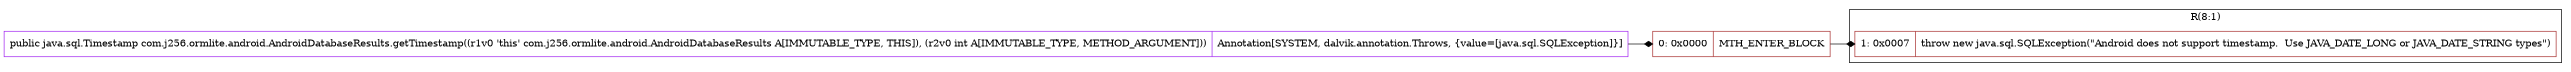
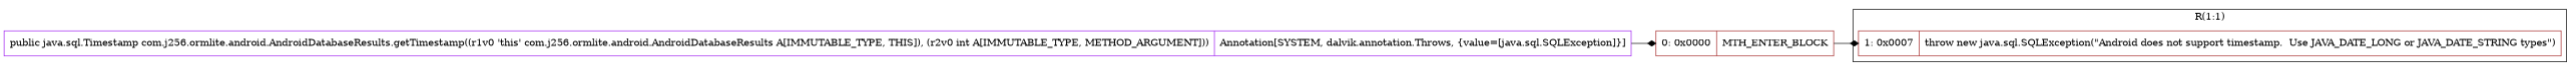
  digraph {
    rankdir=LR
    node [color=brown shape=record]
    edge [arrowhead=diamond]
    n1 [label="{1\:\ 0x0007|throw new java.sql.SQLException(\"Android does not support timestamp.  Use JAVA_DATE_LONG or JAVA_DATE_STRING types\")\l}"]
    n2 [label="{0\:\ 0x0000|MTH_ENTER_BLOCK\l}"]
    n3 [label="{public java.sql.Timestamp com.j256.ormlite.android.AndroidDatabaseResults.getTimestamp((r1v0 'this' com.j256.ormlite.android.AndroidDatabaseResults A[IMMUTABLE_TYPE, THIS]), (r2v0 int A[IMMUTABLE_TYPE, METHOD_ARGUMENT]))  | Annotation[SYSTEM, dalvik.annotation.Throws, \{value=[java.sql.SQLException]\}]\l}" color=purple]
    subgraph cluster_1 {
-     label="R(8:1)"
+     label="R(1:1)"
      n1
    }
    n2 -> n1
    n3 -> n2
  }
